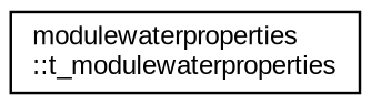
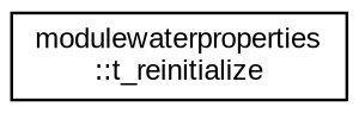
  digraph {
    rankdir=LR
    fontname="Liberation Sans"
-   n1 [color=black fillcolor=white fontname="Liberation Sans" fontsize=10 height=0.2 label="modulewaterproperties\l::t_modulewaterproperties" shape=record style=filled width=0.4]
+   n1 [color=black fillcolor=white fontname="Liberation Sans" fontsize=10 height=0.2 label="modulewaterproperties\l::t_reinitialize" shape=record style=filled width=0.4]
  }
